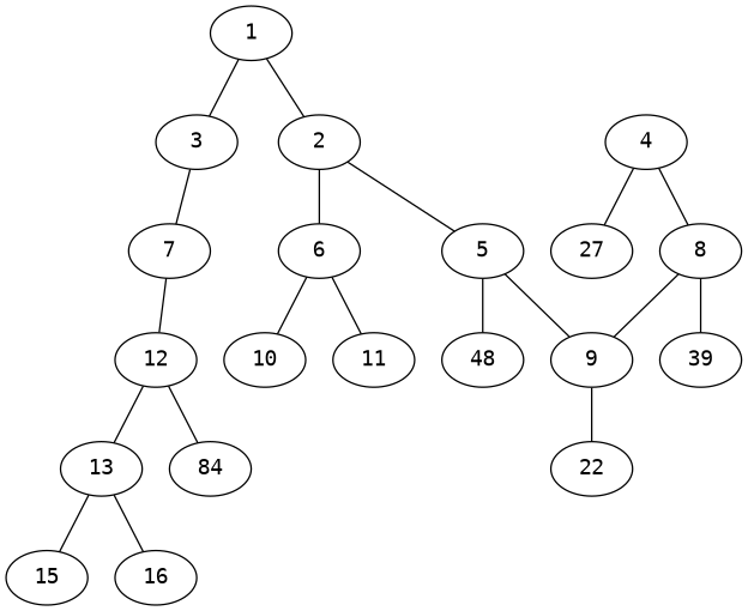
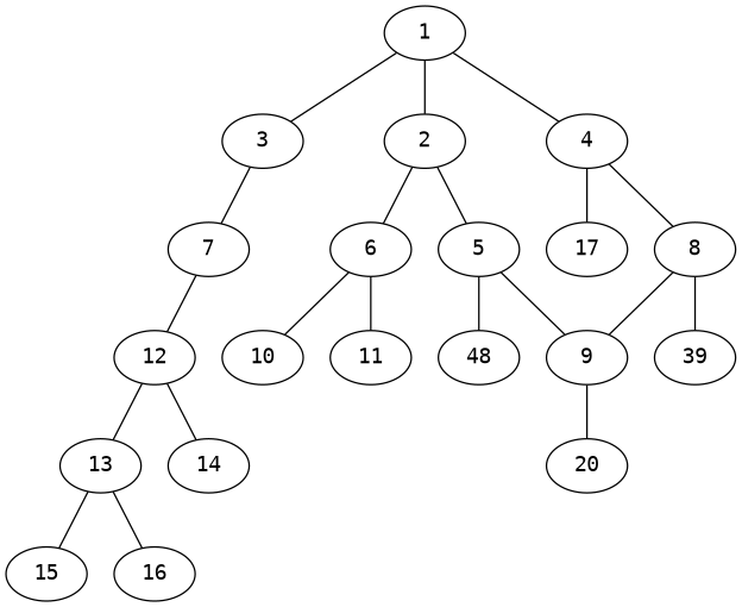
  graph {
    fontname="DejaVu Sans Mono"
    node [chem=C fontname="DejaVu Sans Mono"]
    edge [fontname="DejaVu Sans Mono" valence=1]
    1
    2
    3 [chem=S]
    4
    5
    6 [chem=N]
    7 [chem=S]
    8
-   17 [chem=H label=27]
+   17 [chem=H]
    9
    n11 [chem=H label=48]
    10 [chem=O]
    11 [chem=O]
    12
    n15 [chem=H label=39]
-   20 [chem=H label=22]
+   20 [chem=H]
    13
-   14 [chem=F label=84]
+   14 [chem=F]
    15 [chem=Cl]
    16 [chem=Cl]
    1 -- 2 [valence=2]
    1 -- 3
+   1 -- 4
    2 -- 5
    2 -- 6
    3 -- 7
    4 -- 8 [valence=2]
    4 -- 17
    5 -- 9 [valence=2]
    5 -- n11
    6 -- 10 [valence=2]
    6 -- 11
    7 -- 12
    8 -- 9
    8 -- n15
    9 -- 20
    12 -- 13 [valence=2]
    12 -- 14
    13 -- 15
    13 -- 16
  }
